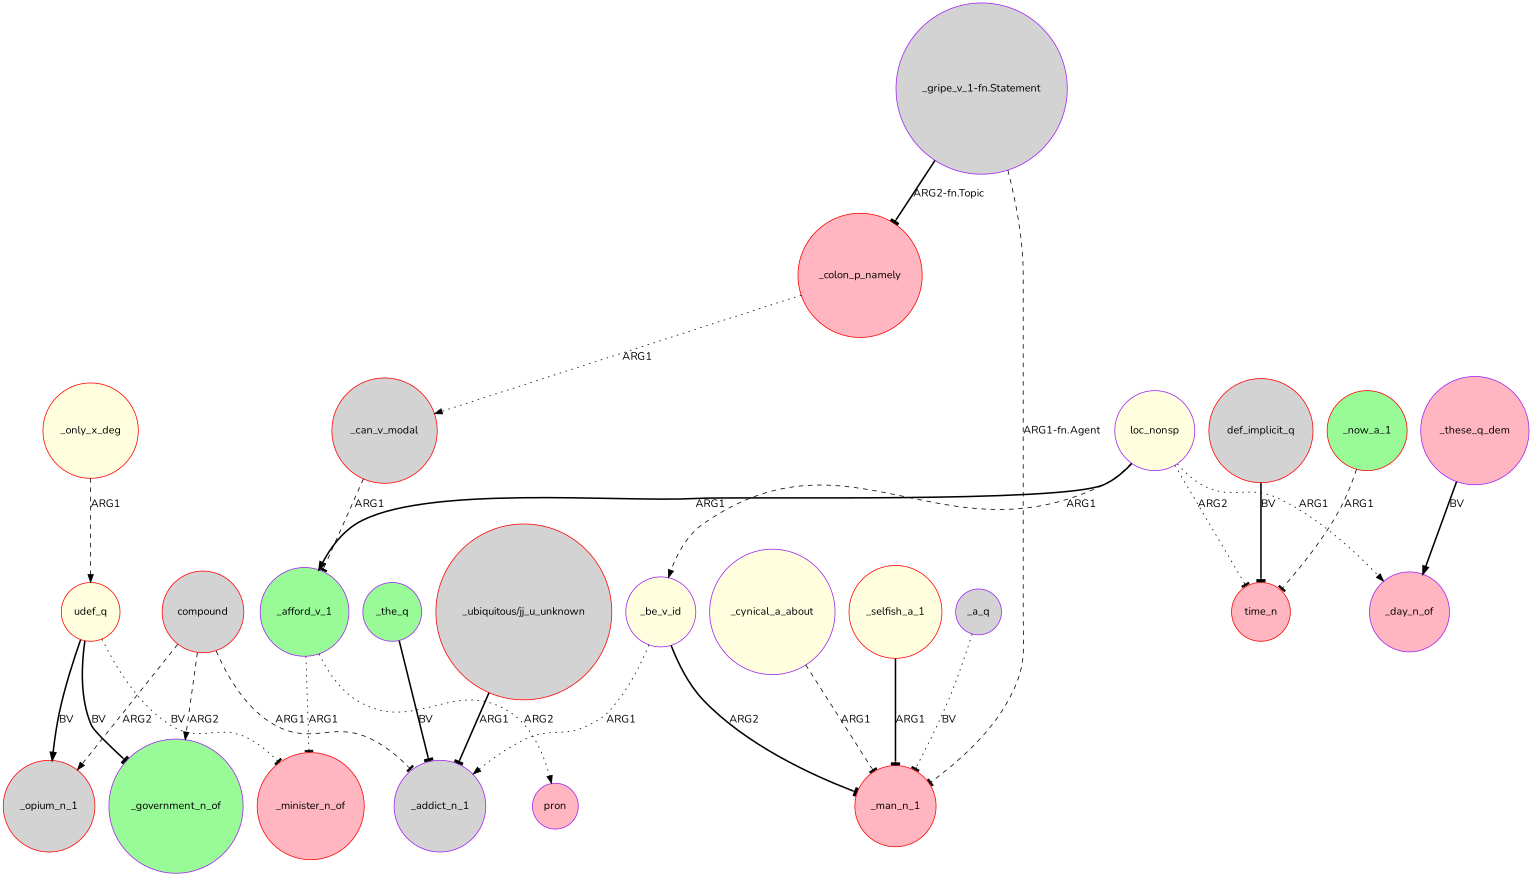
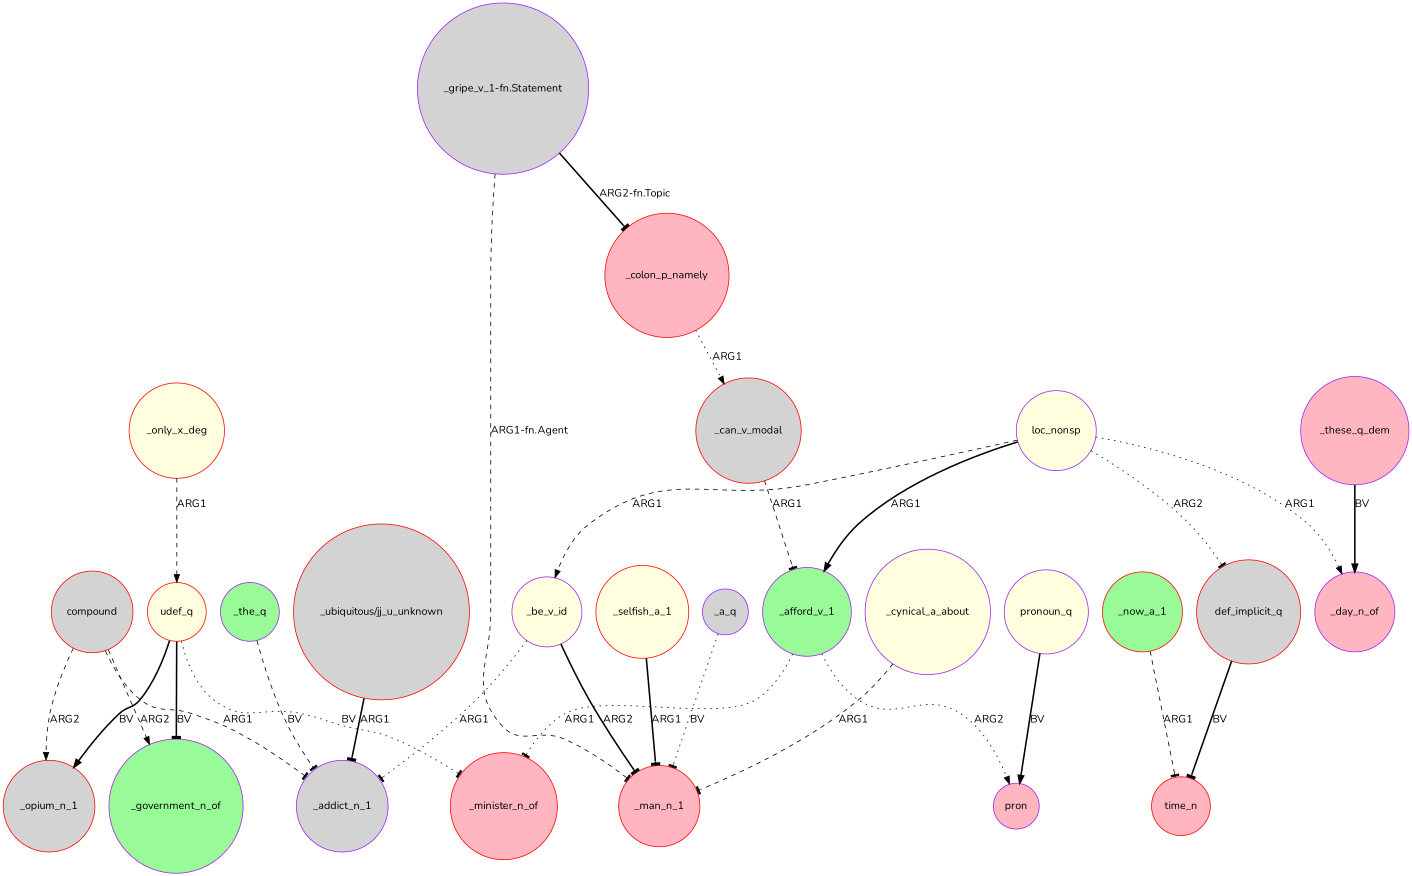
  digraph {
    fontname=Nunito
    node [color=red fillcolor=lightgrey fontname=Nunito shape=circle style=filled]
    edge [arrowhead=tee fontname=Nunito style=bold]
    _only_x_deg [fillcolor=lightyellow]
    udef_q [fillcolor=lightyellow]
    _government_n_of [color=purple fillcolor=palegreen]
    _opium_n_1
    _minister_n_of [fillcolor=lightpink]
    _colon_p_namely [fillcolor=lightpink]
    _can_v_modal
    _afford_v_1 [color=purple fillcolor=palegreen]
    pron [color=purple fillcolor=lightpink]
    time_n [fillcolor=lightpink]
    def_implicit_q
    compound
    _addict_n_1 [color=purple]
    _cynical_a_about [color=purple fillcolor=lightyellow]
    _man_n_1 [fillcolor=lightpink]
    "_ubiquitous/jj_u_unknown"
    loc_nonsp [color=purple fillcolor=lightyellow]
    _day_n_of [color=purple fillcolor=lightpink]
    _be_v_id [color=purple fillcolor=lightyellow]
    _these_q_dem [color=purple fillcolor=lightpink]
+   pronoun_q [color=purple fillcolor=lightyellow]
    _selfish_a_1 [fillcolor=lightyellow]
    _now_a_1 [fillcolor=palegreen]
    _a_q [color=purple]
    "_gripe_v_1-fn.Statement" [color=purple]
    _the_q [color=purple fillcolor=palegreen]
    _only_x_deg -> udef_q [arrowhead=normal label=ARG1 style=dashed]
    udef_q -> _government_n_of [label=BV]
    udef_q -> _opium_n_1 [arrowhead=normal label=BV]
    udef_q -> _minister_n_of [label=BV style=dotted]
    _colon_p_namely -> _can_v_modal [arrowhead=normal label=ARG1 style=dotted]
    _can_v_modal -> _afford_v_1 [label=ARG1 style=dashed]
    _afford_v_1 -> _minister_n_of [label=ARG1 style=dotted]
    _afford_v_1 -> pron [arrowhead=normal label=ARG2 style=dotted]
    def_implicit_q -> time_n [label=BV]
    compound -> _government_n_of [arrowhead=normal label=ARG2 style=dashed]
    compound -> _opium_n_1 [arrowhead=normal label=ARG2 style=dashed]
    compound -> _addict_n_1 [label=ARG1 style=dashed]
    _cynical_a_about -> _man_n_1 [label=ARG1 style=dashed]
    "_ubiquitous/jj_u_unknown" -> _addict_n_1 [label=ARG1]
    loc_nonsp -> _afford_v_1 [arrowhead=normal label=ARG1]
-   loc_nonsp -> time_n [label=ARG2 style=dotted]
+   loc_nonsp -> def_implicit_q [label=ARG2 style=dotted]
    loc_nonsp -> _day_n_of [arrowhead=normal label=ARG1 style=dotted]
    loc_nonsp -> _be_v_id [arrowhead=normal label=ARG1 style=dashed]
-   _be_v_id -> _addict_n_1 [arrowhead=normal label=ARG1 style=dotted]
+   _be_v_id -> _addict_n_1 [label=ARG1 style=dotted]
    _be_v_id -> _man_n_1 [label=ARG2]
    _these_q_dem -> _day_n_of [arrowhead=normal label=BV]
+   pronoun_q -> pron [arrowhead=normal label=BV]
    _selfish_a_1 -> _man_n_1 [label=ARG1]
    _now_a_1 -> time_n [label=ARG1 style=dashed]
    _a_q -> _man_n_1 [label=BV style=dotted]
    "_gripe_v_1-fn.Statement" -> _colon_p_namely [label="ARG2-fn.Topic"]
    "_gripe_v_1-fn.Statement" -> _man_n_1 [label="ARG1-fn.Agent" style=dashed]
-   _the_q -> _addict_n_1 [label=BV]
+   _the_q -> _addict_n_1 [label=BV style=dashed]
  }
